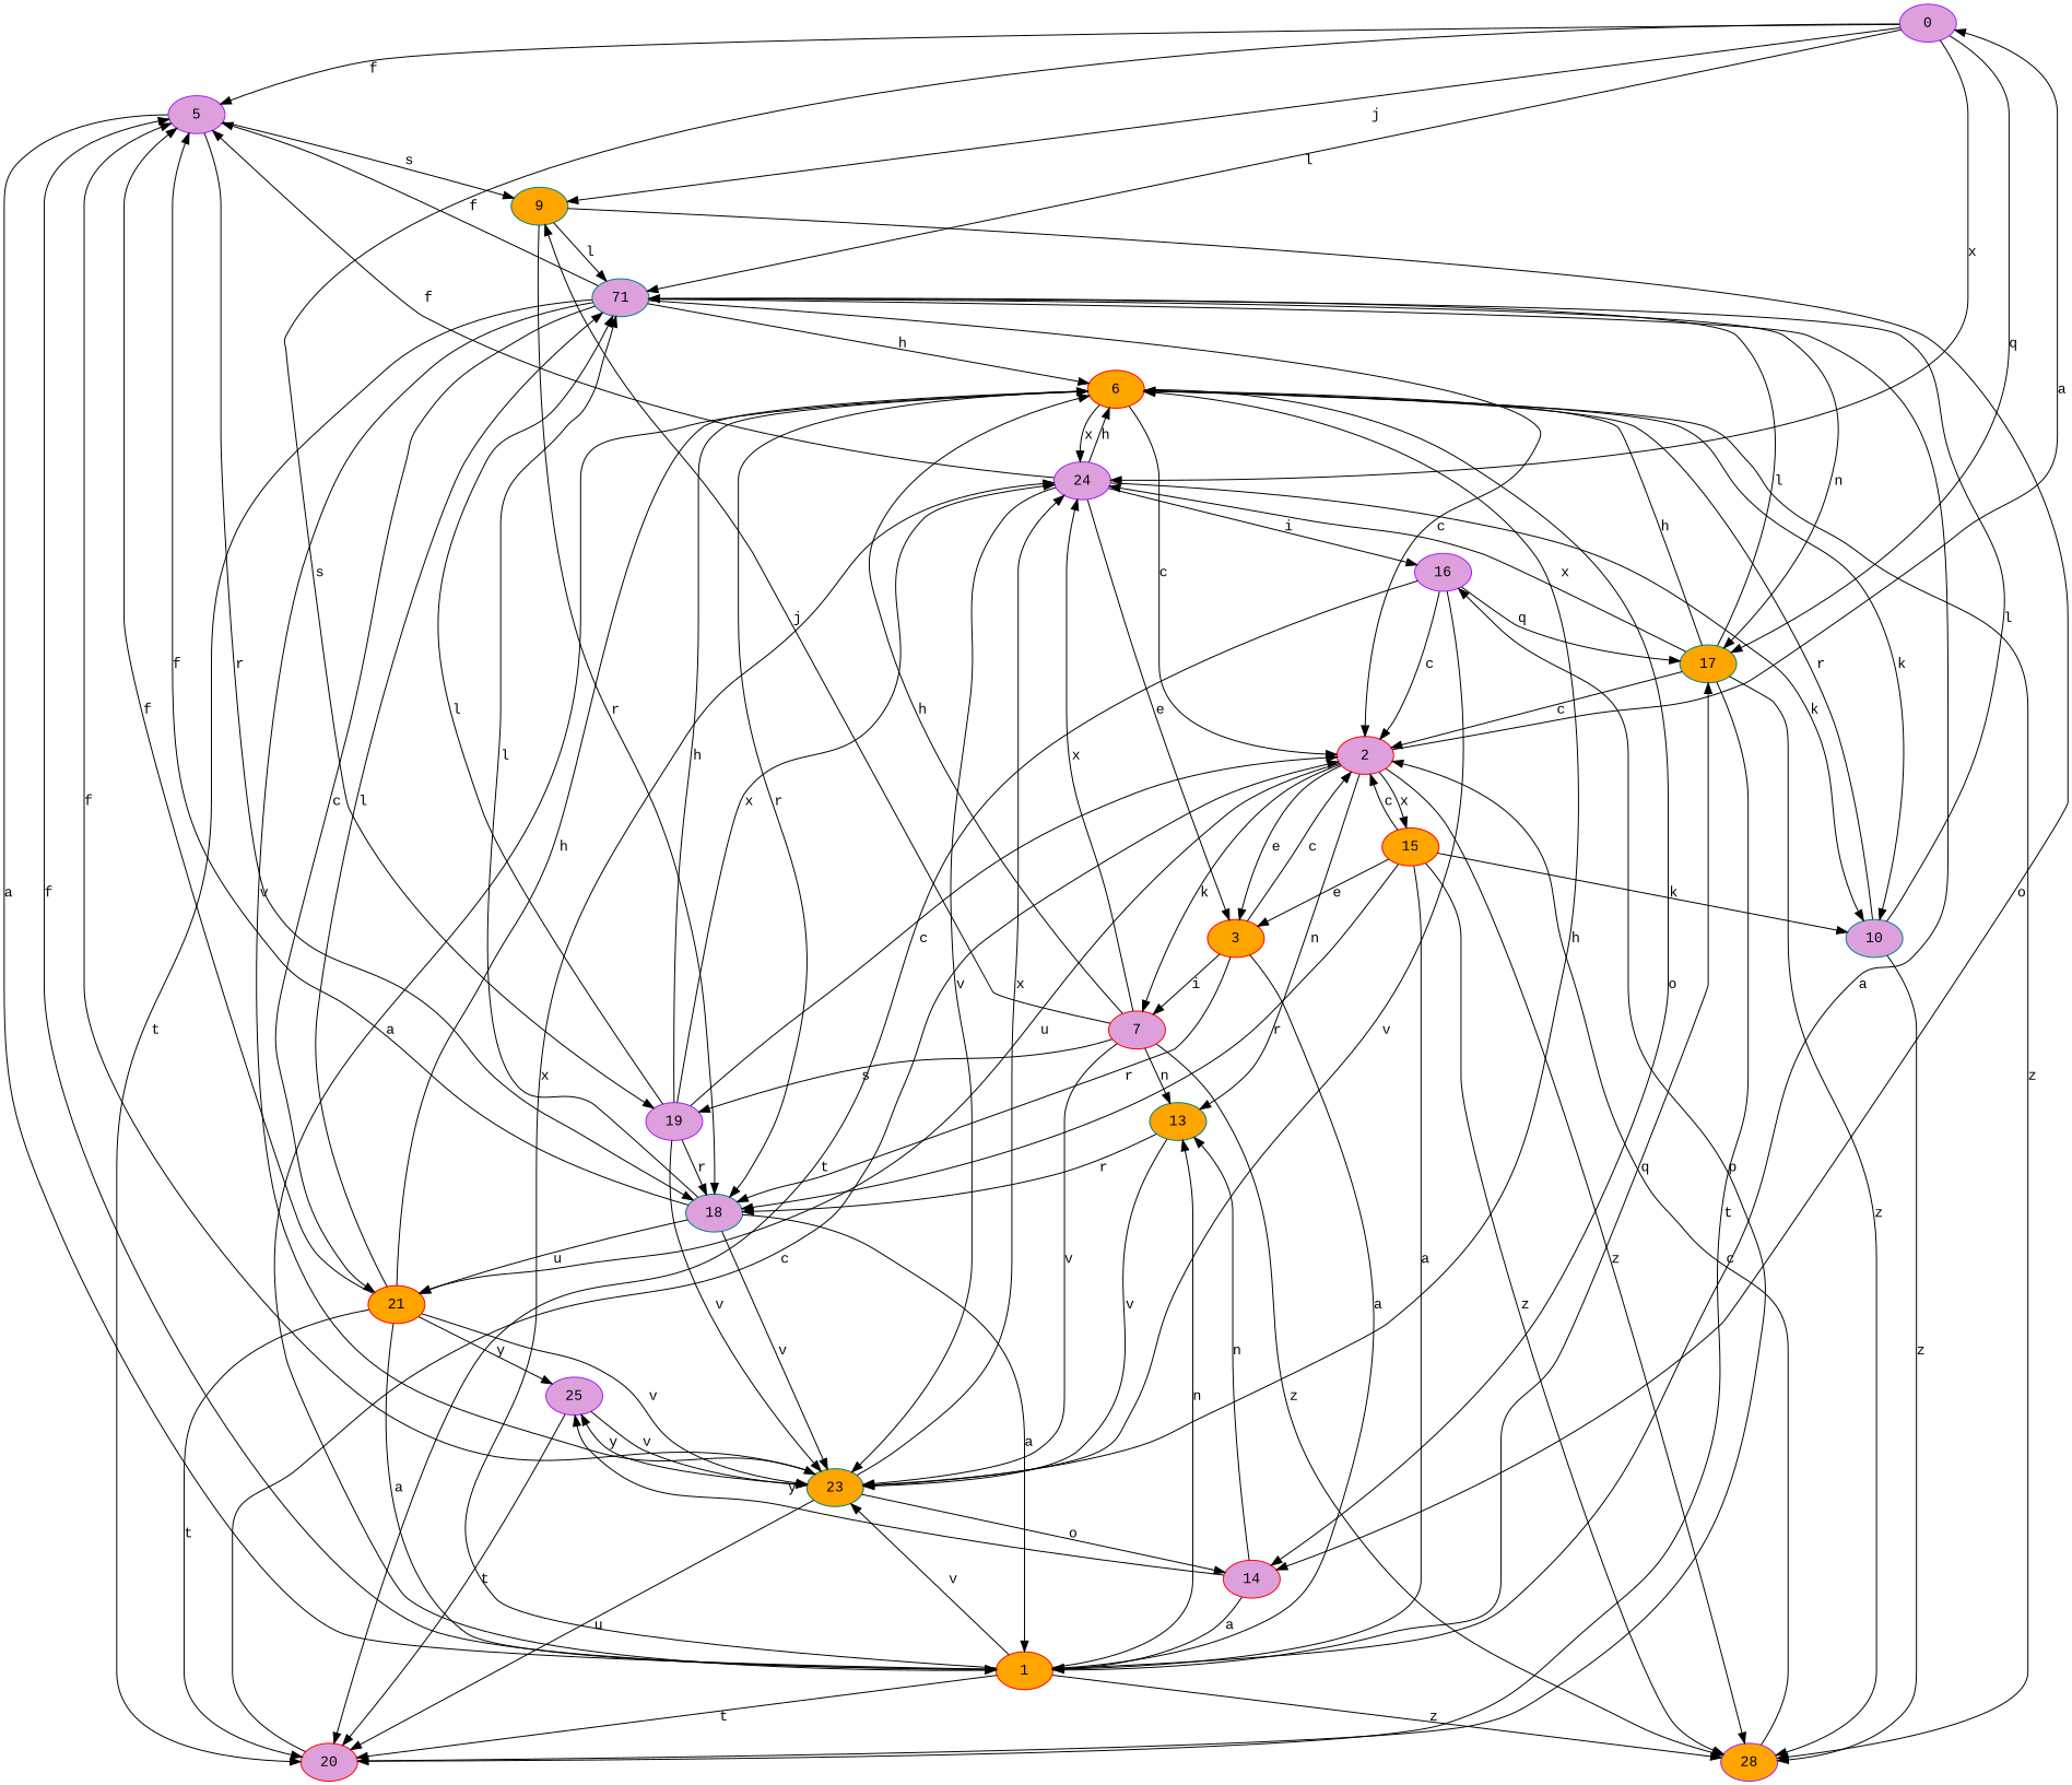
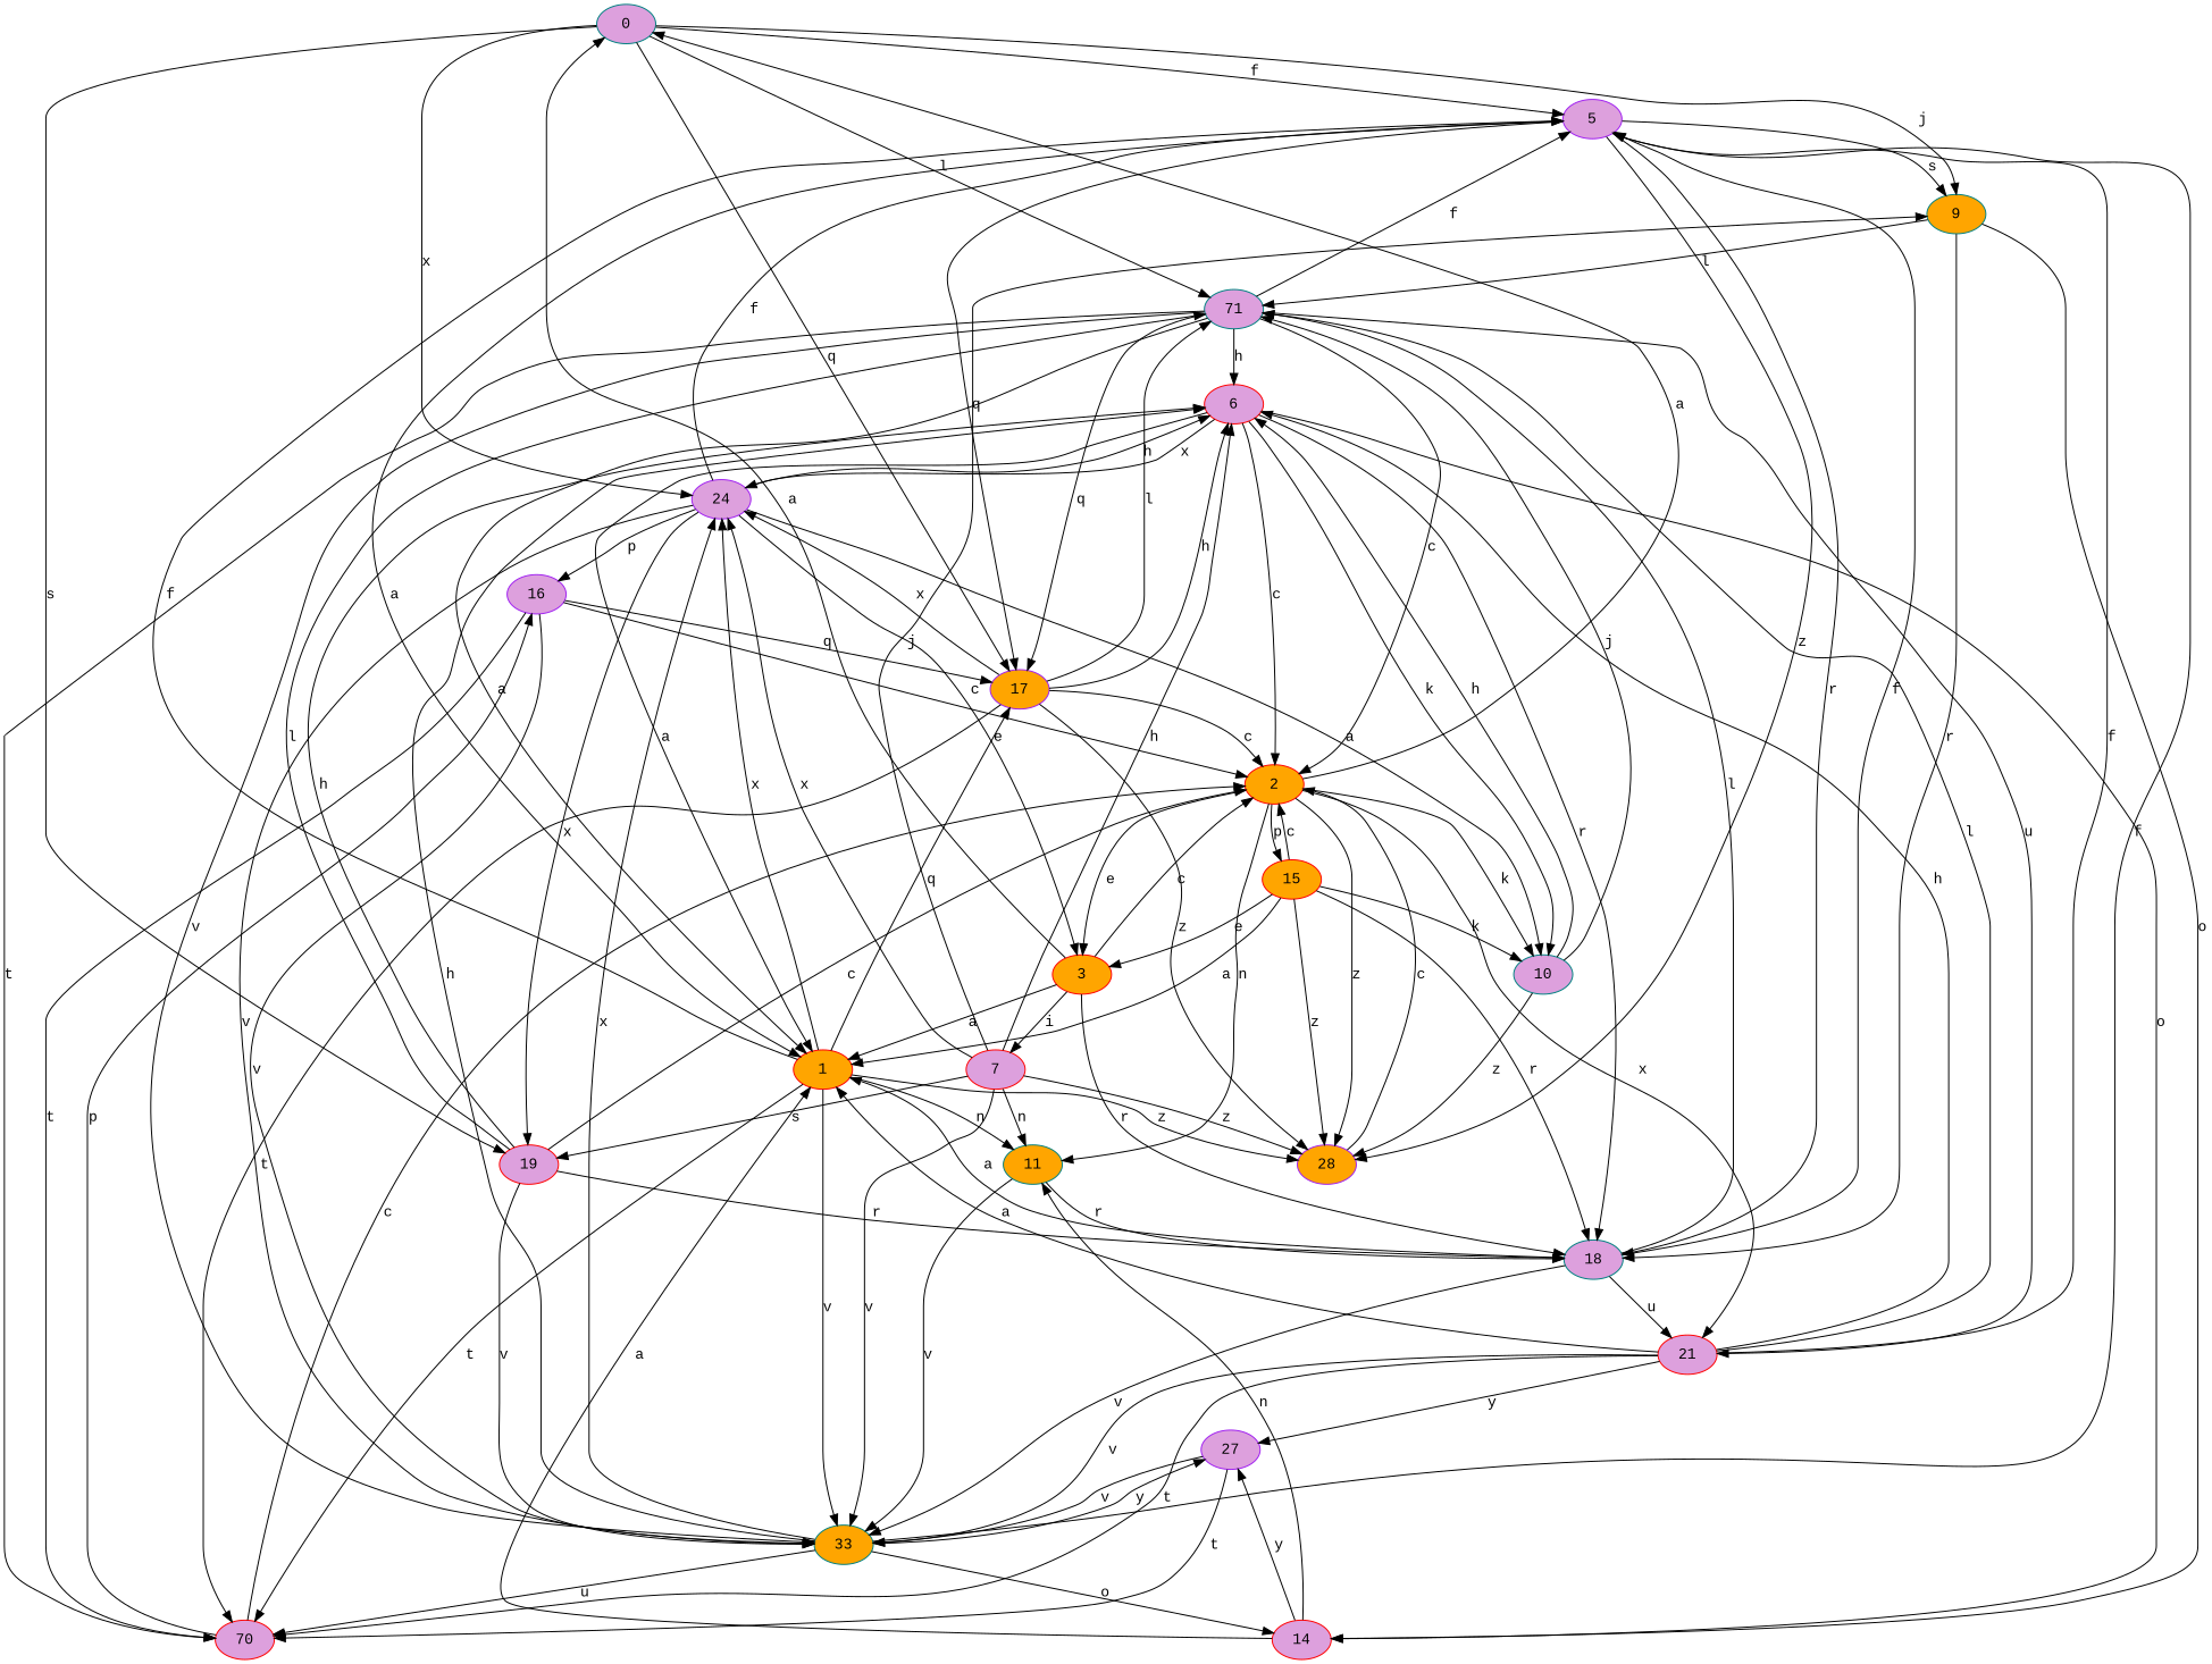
  strict digraph {
    fontname="Liberation Mono"
    node [color=red fillcolor=plum fontname="Liberation Mono" style=filled]
    edge [fontname="Liberation Mono"]
-   0 [color=purple]
+   0 [color=teal]
    5 [color=purple]
    9 [color=teal fillcolor=orange]
    n4 [color=teal label=71]
-   17 [color=teal fillcolor=orange]
-   19 [color=purple]
+   17 [color=purple fillcolor=orange]
+   19
    24 [color=purple]
    1 [fillcolor=orange]
    28 [color=purple fillcolor=orange]
    18 [color=teal]
    14
-   20
-   23 [color=teal fillcolor=orange]
-   2
-   21 [fillcolor=orange]
-   6 [fillcolor=orange]
+   20 [label=70]
+   23 [color=teal fillcolor=orange label=33]
+   2 [fillcolor=orange]
+   21
+   6
    3 [fillcolor=orange]
    10 [color=teal]
    16 [color=purple]
-   13 [color=teal fillcolor=orange]
-   25 [color=purple]
+   13 [color=teal fillcolor=orange label=11]
+   25 [color=purple label=27]
    15 [fillcolor=orange]
    7
    0 -> 5 [label=f]
    0 -> 9 [label=j]
    0 -> n4 [label=l]
    0 -> 17 [label=q]
    0 -> 19 [label=s]
    0 -> 24 [label=x]
    5 -> 9 [label=s]
+   5 -> 17 [label=q]
    5 -> 1 [label=a]
-   6 -> 28 [label=z]
+   5 -> 28 [label=z]
    5 -> 18 [label=r]
    9 -> n4 [label=l]
    9 -> 18 [label=r]
    9 -> 14 [label=o]
    n4 -> 5 [label=f]
-   n4 -> 17 [label=n]
+   n4 -> 17 [label=q]
    n4 -> 1 [label=a]
    n4 -> 20 [label=t]
    n4 -> 23 [label=v]
    n4 -> 2 [label=c]
-   n4 -> 21 [label=c]
+   n4 -> 21 [label=u]
    n4 -> 6 [label=h]
    17 -> n4 [label=l]
    17 -> 24 [label=x]
    17 -> 28 [label=z]
    17 -> 20 [label=t]
    17 -> 2 [label=c]
    17 -> 6 [label=h]
    19 -> n4 [label=l]
-   19 -> 24 [label=x]
+   24 -> 19 [label=x]
    19 -> 18 [label=r]
    19 -> 23 [label=v]
    19 -> 2 [label=c]
    19 -> 6 [label=h]
    24 -> 5 [label=f]
    24 -> 23 [label=v]
    24 -> 6 [label=h]
    24 -> 3 [label=e]
-   24 -> 10 [label=k]
-   24 -> 16 [label=i]
+   24 -> 10 [label=a]
+   24 -> 16 [label=p]
    1 -> 5 [label=f]
    1 -> 17 [label=q]
    1 -> 24 [label=x]
    1 -> 28 [label=z]
    1 -> 20 [label=t]
    1 -> 23 [label=v]
    1 -> 13 [label=n]
    28 -> 2 [label=c]
    18 -> 5 [label=f]
    18 -> n4 [label=l]
    18 -> 1 [label=a]
    18 -> 23 [label=v]
    18 -> 21 [label=u]
    14 -> 1 [label=a]
    14 -> 13 [label=n]
    14 -> 25 [label=y]
    20 -> 2 [label=c]
    20 -> 16 [label=p]
    23 -> 5 [label=f]
    23 -> 24 [label=x]
    23 -> 14 [label=o]
    23 -> 20 [label=u]
    23 -> 6 [label=h]
    23 -> 25 [label=y]
    2 -> 0 [label=a]
    2 -> 28 [label=z]
-   2 -> 21 [label=u]
+   2 -> 21 [label=x]
    2 -> 3 [label=e]
-   2 -> 7 [label=k]
+   2 -> 10 [label=k]
    2 -> 13 [label=n]
-   2 -> 15 [label=x]
+   2 -> 15 [label=p]
    21 -> 5 [label=f]
    21 -> n4 [label=l]
    21 -> 1 [label=a]
    21 -> 20 [label=t]
    21 -> 23 [label=v]
    21 -> 6 [label=h]
    21 -> 25 [label=y]
    6 -> 24 [label=x]
    6 -> 1 [label=a]
    6 -> 18 [label=r]
    6 -> 14 [label=o]
    6 -> 2 [label=c]
    6 -> 10 [label=k]
+   3 -> 0 [label=a]
    3 -> 1 [label=a]
    3 -> 18 [label=r]
    3 -> 2 [label=c]
    3 -> 7 [label=i]
-   10 -> n4 [label=l]
+   10 -> n4 [label=j]
    10 -> 28 [label=z]
-   10 -> 6 [label=r]
+   10 -> 6 [label=h]
    16 -> 17 [label=q]
    16 -> 20 [label=t]
    16 -> 23 [label=v]
    16 -> 2 [label=c]
    13 -> 18 [label=r]
    13 -> 23 [label=v]
    25 -> 20 [label=t]
    25 -> 23 [label=v]
    15 -> 1 [label=a]
    15 -> 28 [label=z]
    15 -> 18 [label=r]
    15 -> 2 [label=c]
    15 -> 3 [label=e]
    15 -> 10 [label=k]
    7 -> 9 [label=j]
    7 -> 19 [label=s]
    7 -> 24 [label=x]
    7 -> 28 [label=z]
    7 -> 23 [label=v]
    7 -> 6 [label=h]
    7 -> 13 [label=n]
  }
